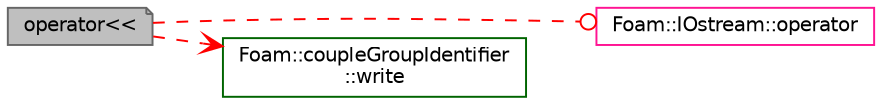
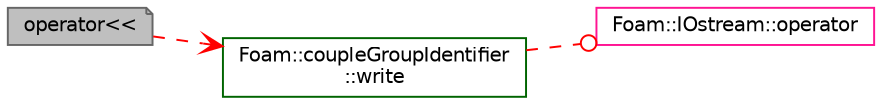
  digraph {
    rankdir=LR
    node [fontname=Helvetica fontsize=10 shape=box]
    edge [color=red fontname=Helvetica fontsize=10 labelfontname=Helvetica labelfontsize=10 style=dashed]
    n1 [color=gray40 fillcolor=grey75 fontcolor=black height=0.2 label="operator\<\<" shape=note style=filled width=0.4]
    n2 [color=deeppink height=0.2 label="Foam::IOstream::operator" width=0.4]
    n3 [color=darkgreen height=0.2 label="Foam::coupleGroupIdentifier\l::write" width=0.4]
-   n1 -> n2 [arrowhead=odot]
+   n3 -> n2 [arrowhead=odot]
    n1 -> n3 [arrowhead=vee]
  }
